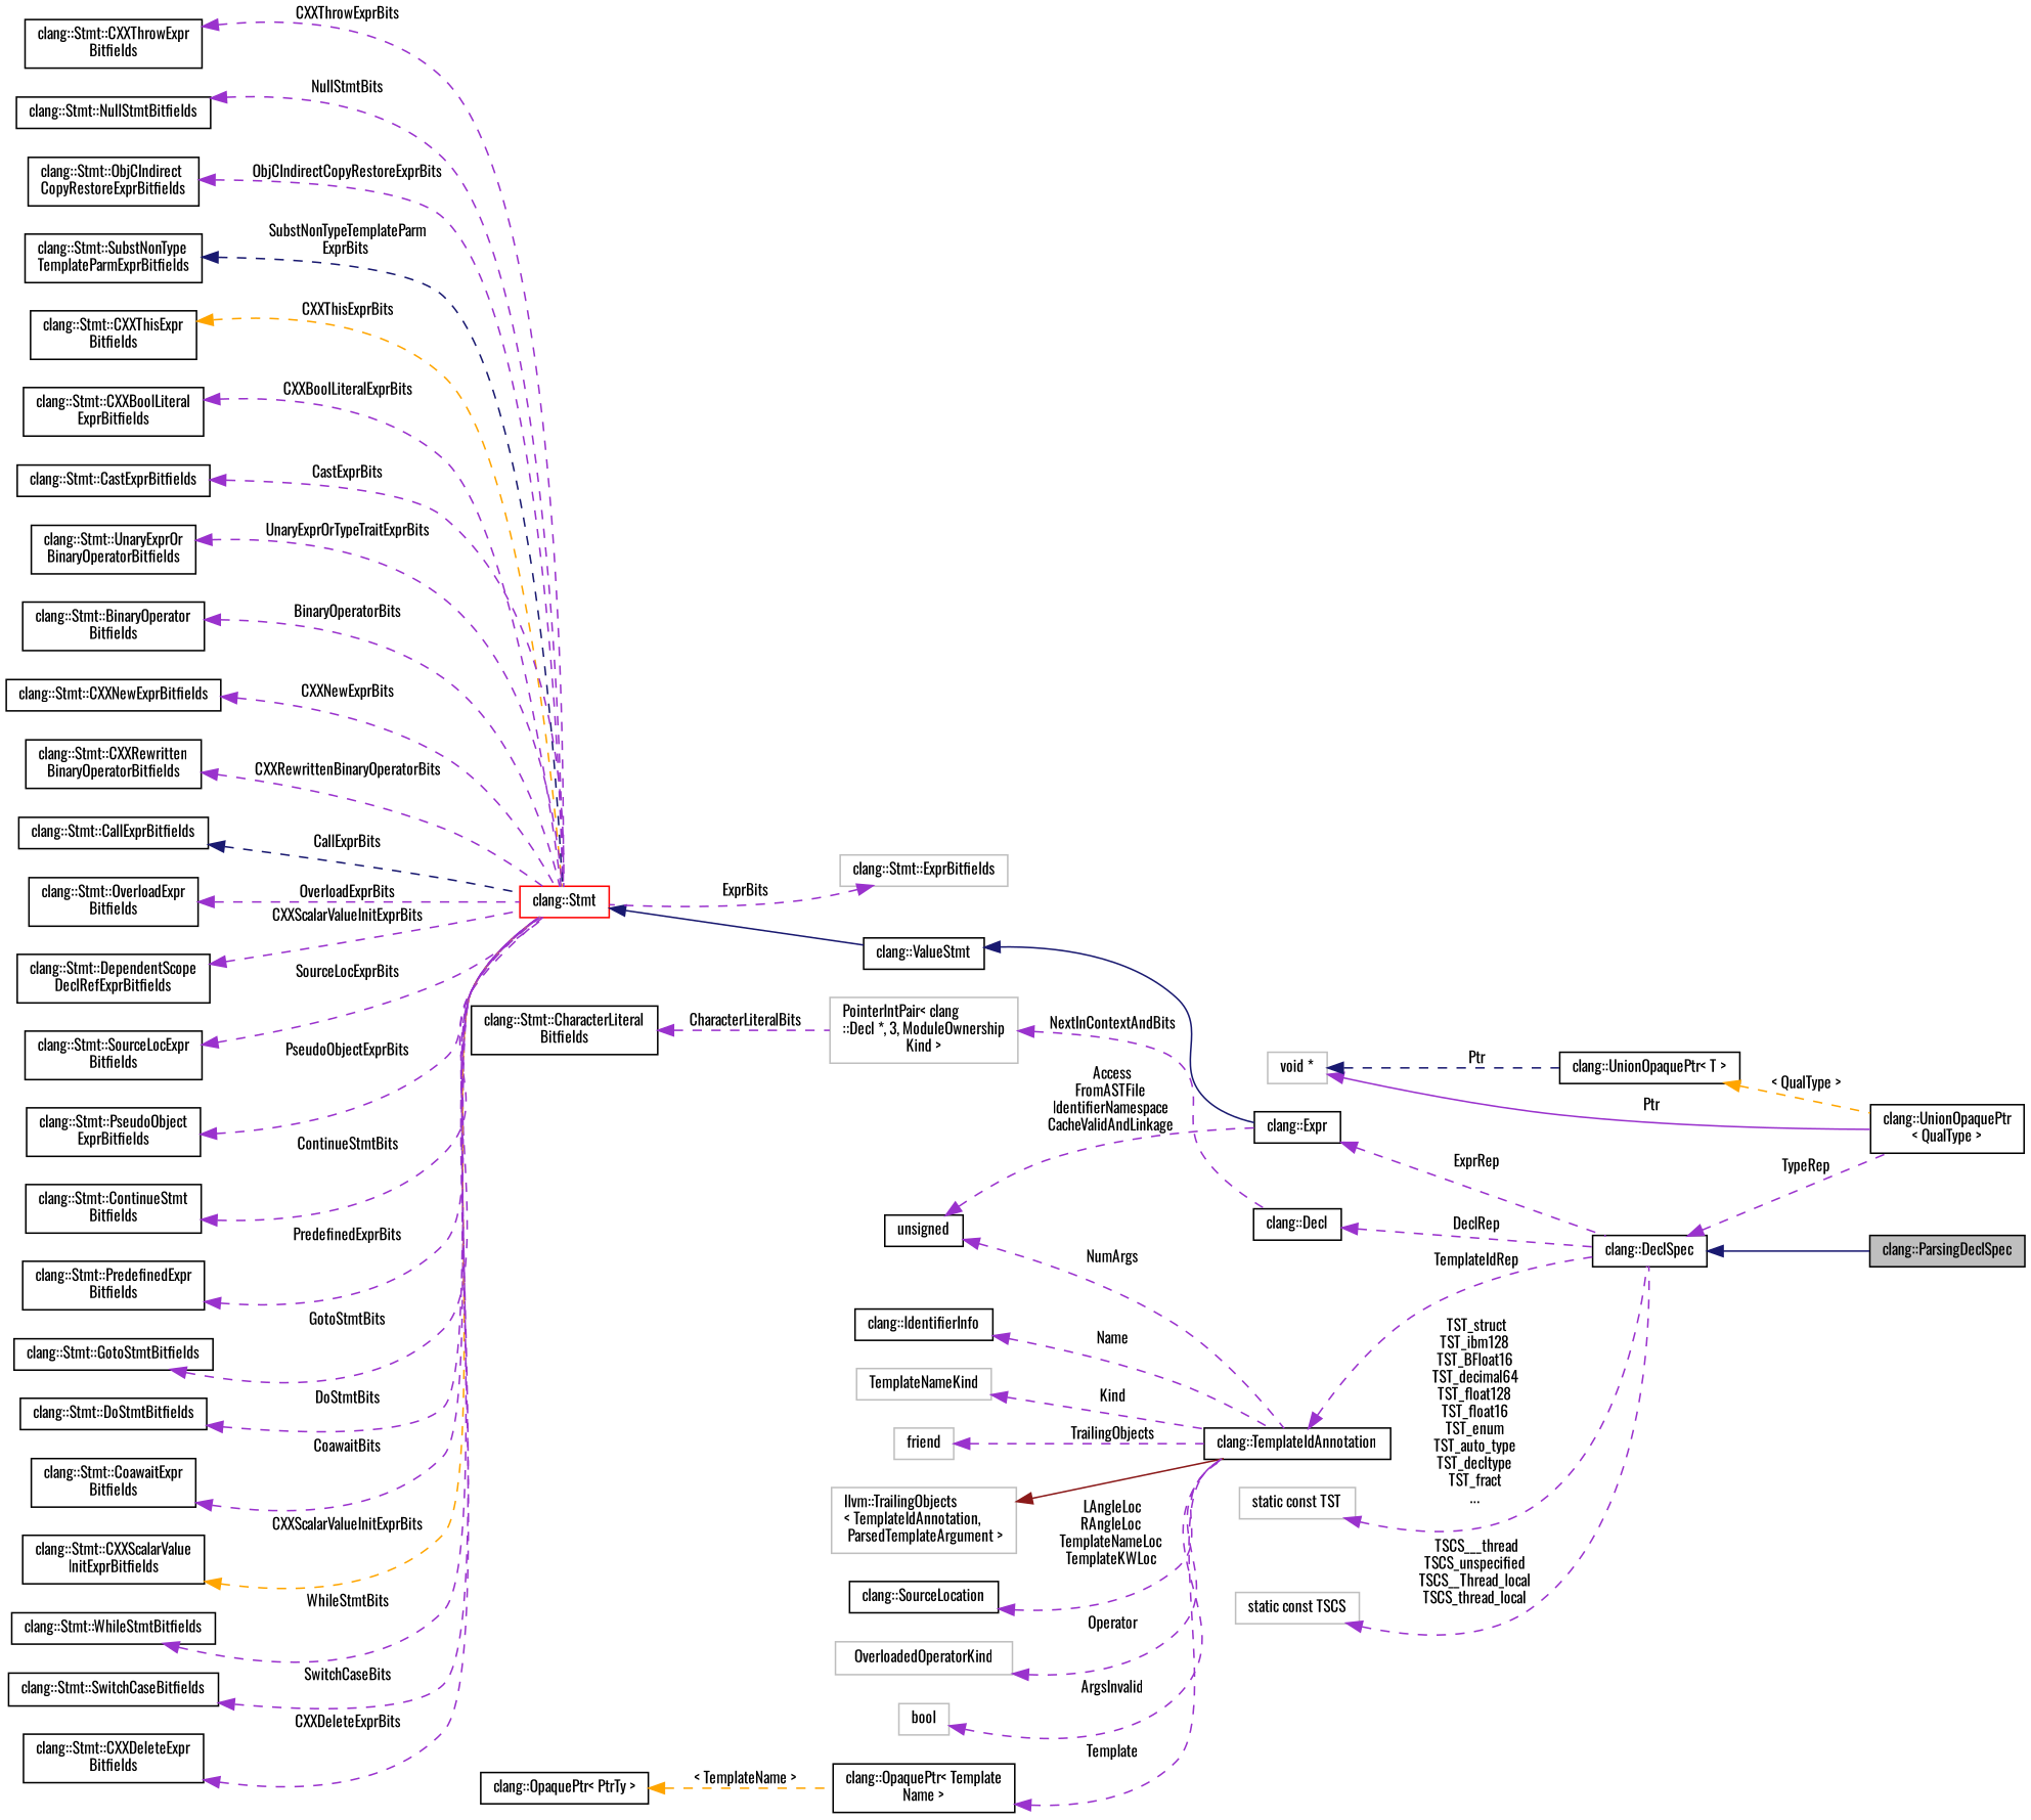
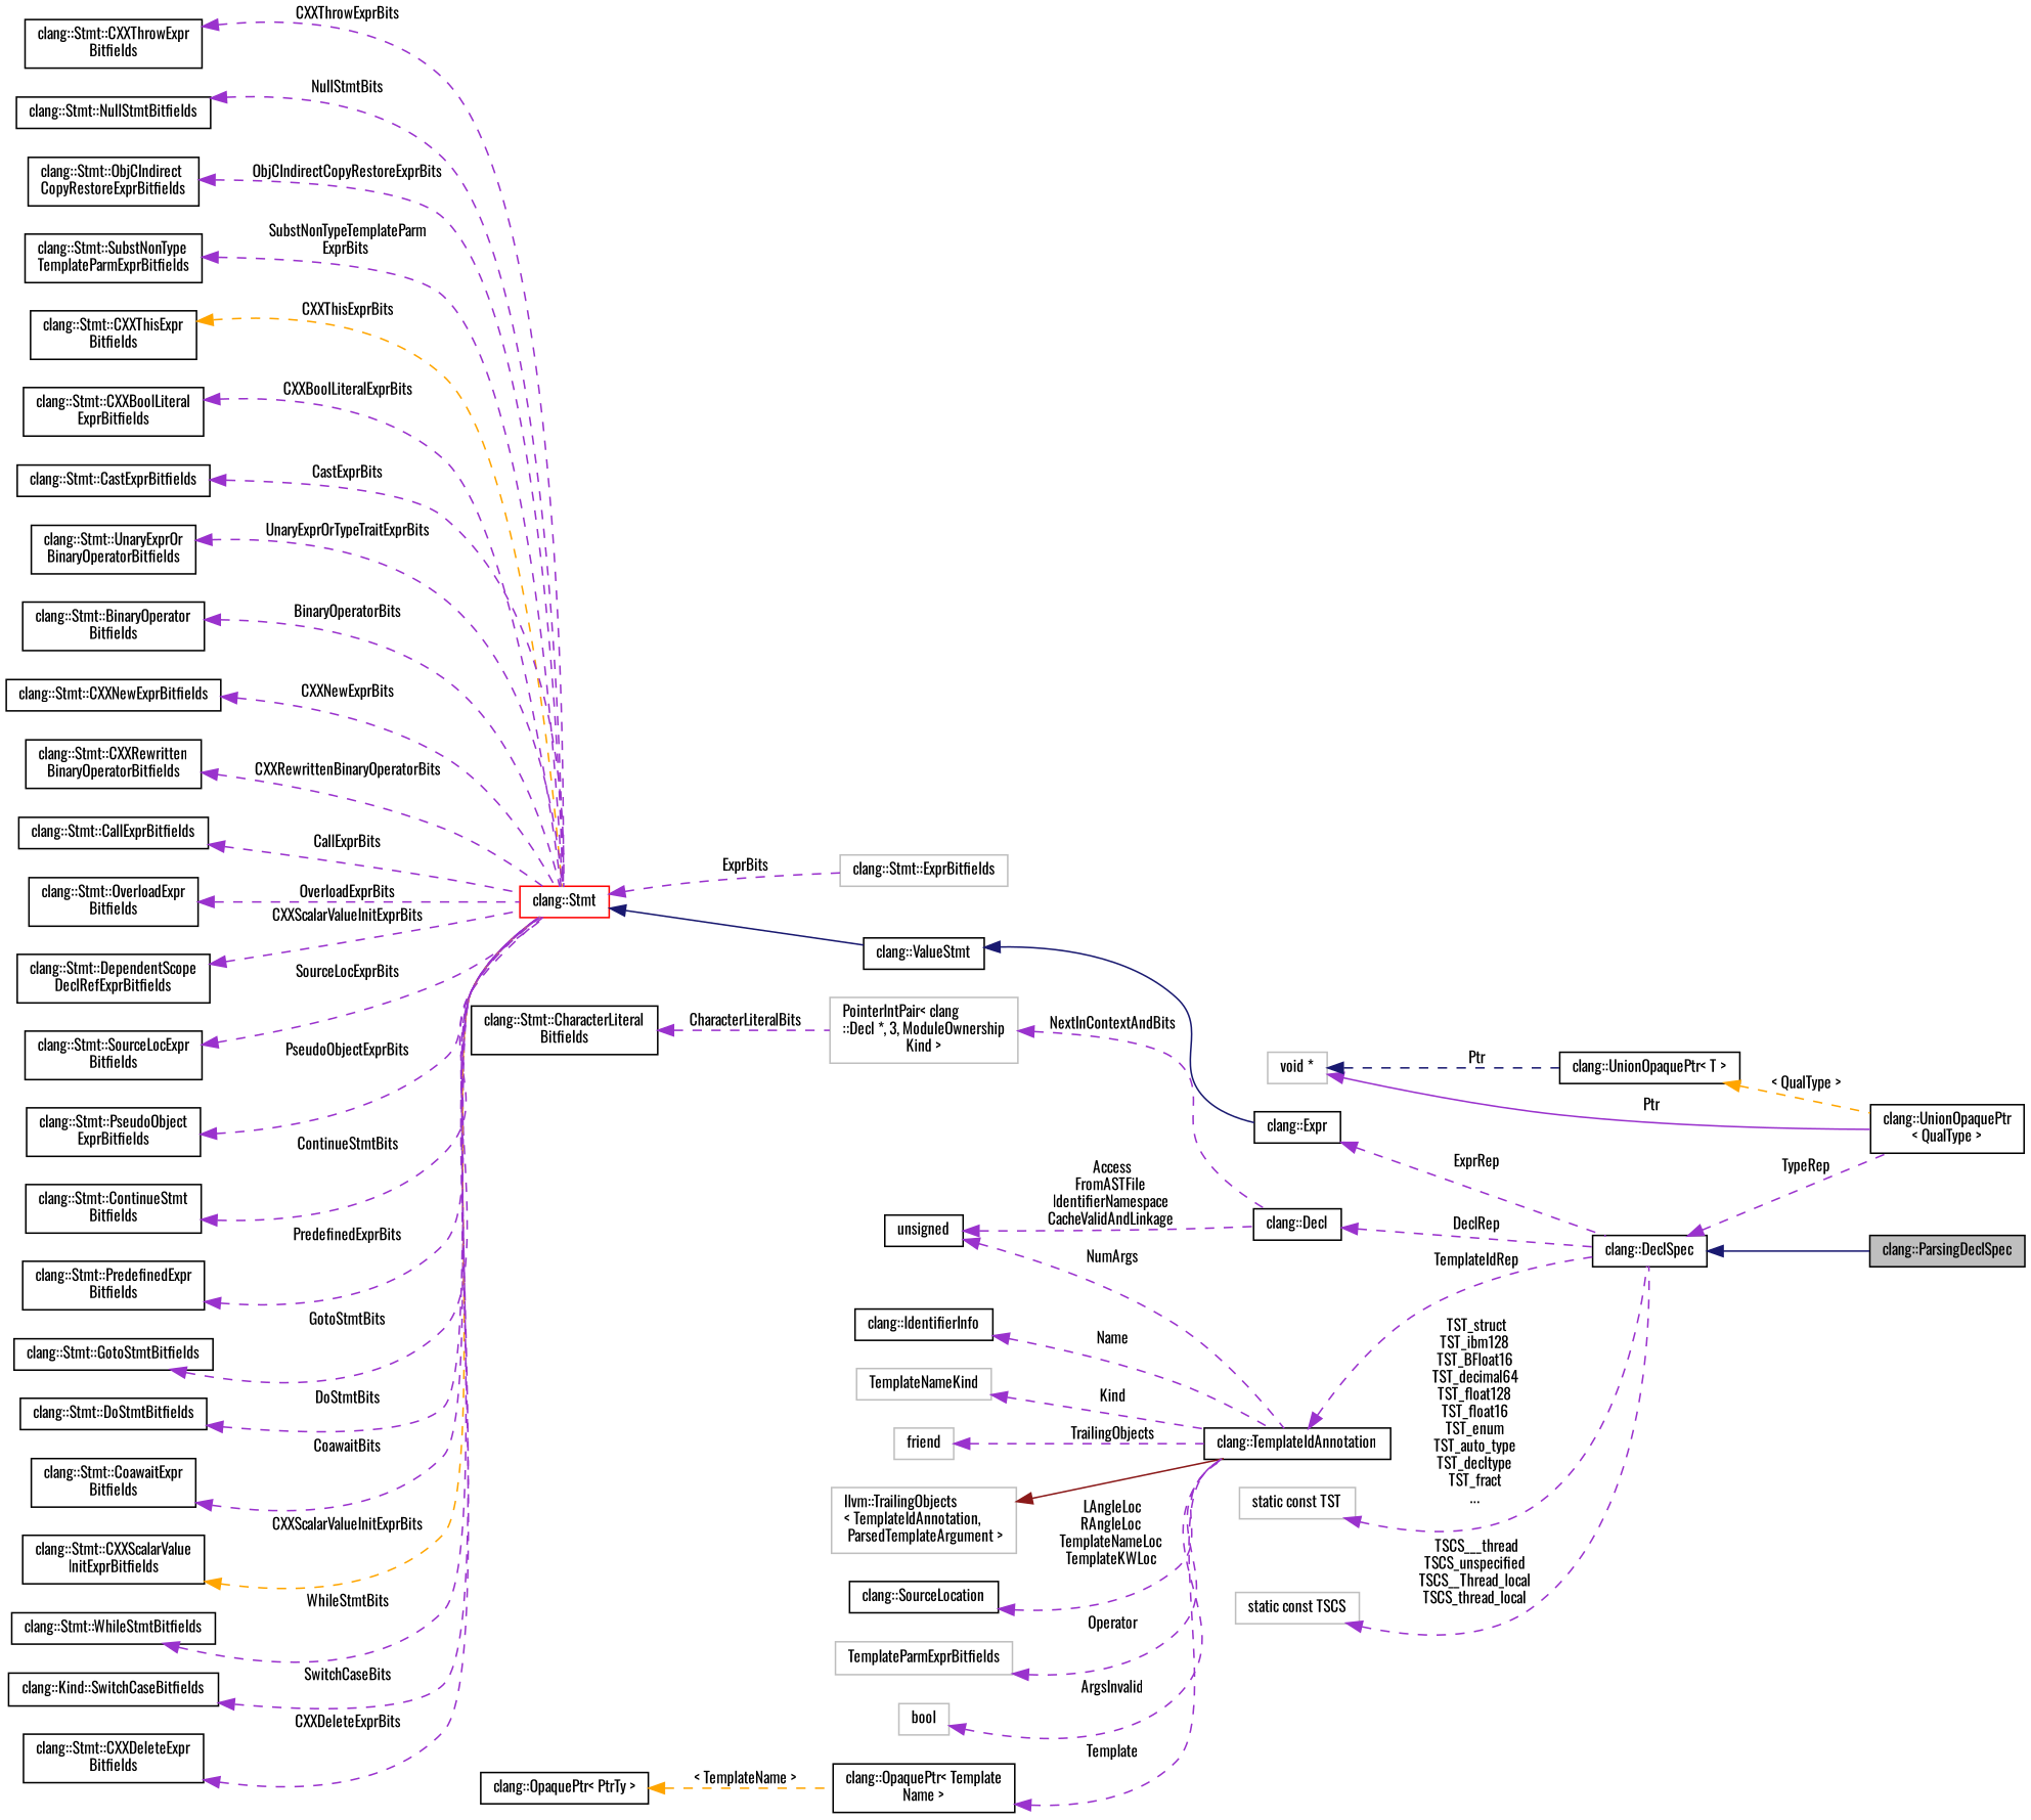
  digraph {
    fontname=Oswald
    rankdir=LR
    node [color=black fontname=Oswald fontsize=10 shape=record]
    edge [color=darkorchid3 dir=back fontname=Oswald fontsize=10 labelfontname=Helvetica labelfontsize=10 style=dashed]
    n1 [fillcolor=grey75 fontcolor=black height=0.2 label="clang::ParsingDeclSpec" style=filled width=0.4]
    n2 [height=0.2 label="clang::DeclSpec" width=0.4]
    n3 [height=0.2 label="clang::UnionOpaquePtr\l\< QualType \>" width=0.4]
    n4 [color=grey75 height=0.2 label="static const TSCS" width=0.4]
    n5 [height=0.2 label="clang::Expr" width=0.4]
    n6 [height=0.2 label="clang::ValueStmt" width=0.4]
    n7 [color=red height=0.2 label="clang::Stmt" width=0.4]
    n8 [height=0.2 label="clang::Stmt::CXXThrowExpr\lBitfields" width=0.4]
    n9 [height=0.2 label="clang::Stmt::NullStmtBitfields" width=0.4]
    n10 [height=0.2 label="clang::Stmt::ObjCIndirect\lCopyRestoreExprBitfields" width=0.4]
    n11 [height=0.2 label="clang::Stmt::SubstNonType\lTemplateParmExprBitfields" width=0.4]
    n12 [height=0.2 label="clang::Stmt::CXXThisExpr\lBitfields" width=0.4]
    n13 [height=0.2 label="clang::Stmt::CXXBoolLiteral\lExprBitfields" width=0.4]
    n14 [height=0.2 label="clang::Stmt::CastExprBitfields" width=0.4]
    n15 [height=0.2 label="clang::Stmt::UnaryExprOr\lBinaryOperatorBitfields" width=0.4]
    n16 [height=0.2 label="clang::Stmt::BinaryOperator\lBitfields" width=0.4]
    n17 [height=0.2 label="clang::Stmt::CXXNewExprBitfields" width=0.4]
    n18 [height=0.2 label="clang::Stmt::CXXRewritten\lBinaryOperatorBitfields" width=0.4]
    n19 [height=0.2 label="clang::Stmt::CallExprBitfields" width=0.4]
    n20 [color=grey75 height=0.2 label="clang::Stmt::ExprBitfields" width=0.4]
    n21 [height=0.2 label="clang::Stmt::OverloadExpr\lBitfields" width=0.4]
    n22 [height=0.2 label="clang::Stmt::DependentScope\lDeclRefExprBitfields" width=0.4]
    n23 [height=0.2 label="clang::Stmt::SourceLocExpr\lBitfields" width=0.4]
    n24 [height=0.2 label="clang::Stmt::PseudoObject\lExprBitfields" width=0.4]
    n25 [height=0.2 label="clang::Stmt::CharacterLiteral\lBitfields" width=0.4]
    n26 [color=grey75 height=0.2 label="PointerIntPair\< clang\l::Decl *, 3, ModuleOwnership\lKind \>" width=0.4]
    n27 [height=0.2 label="clang::Stmt::ContinueStmt\lBitfields" width=0.4]
    n28 [height=0.2 label="clang::Stmt::PredefinedExpr\lBitfields" width=0.4]
    n29 [height=0.2 label="clang::Stmt::GotoStmtBitfields" width=0.4]
    n30 [height=0.2 label="clang::Stmt::DoStmtBitfields" width=0.4]
    n31 [height=0.2 label="clang::Stmt::CoawaitExpr\lBitfields" width=0.4]
    n32 [height=0.2 label="clang::Stmt::CXXScalarValue\lInitExprBitfields" width=0.4]
    n33 [height=0.2 label="clang::Stmt::WhileStmtBitfields" width=0.4]
-   n34 [height=0.2 label="clang::Stmt::SwitchCaseBitfields" width=0.4]
+   n34 [height=0.2 label="clang::Kind::SwitchCaseBitfields" width=0.4]
    n35 [height=0.2 label="clang::Stmt::CXXDeleteExpr\lBitfields" width=0.4]
    n36 [height=0.2 label="clang::Decl" width=0.4]
    n37 [height=0.2 label=unsigned width=0.4]
    n38 [height=0.2 label="clang::TemplateIdAnnotation" width=0.4]
    n39 [color=grey75 height=0.2 label="void *" width=0.4]
    n40 [height=0.2 label="clang::UnionOpaquePtr\< T \>" width=0.4]
    n41 [color=grey75 height=0.2 label="llvm::TrailingObjects\l\< TemplateIdAnnotation,\l ParsedTemplateArgument \>" width=0.4]
    n42 [height=0.2 label="clang::SourceLocation" width=0.4]
-   n43 [color=grey75 height=0.2 label=OverloadedOperatorKind width=0.4]
+   n43 [color=grey75 height=0.2 label=TemplateParmExprBitfields width=0.4]
    n44 [color=grey75 height=0.2 label=bool width=0.4]
    n45 [height=0.2 label="clang::IdentifierInfo" width=0.4]
    n46 [color=grey75 height=0.2 label=TemplateNameKind width=0.4]
    n47 [height=0.2 label="clang::OpaquePtr\< Template\lName \>" width=0.4]
    n48 [height=0.2 label="clang::OpaquePtr\< PtrTy \>" width=0.4]
    n49 [color=grey75 height=0.2 label=friend width=0.4]
    n50 [color=grey75 height=0.2 label="static const TST" width=0.4]
    n2 -> n1 [color=midnightblue style=solid]
    n2 -> n3 [label=" TypeRep"]
    n4 -> n2 [label=" TSCS___thread\nTSCS_unspecified\nTSCS__Thread_local\nTSCS_thread_local"]
    n5 -> n2 [label=" ExprRep"]
    n6 -> n5 [color=midnightblue style=solid]
    n7 -> n6 [color=midnightblue style=solid]
    n8 -> n7 [label=" CXXThrowExprBits"]
    n9 -> n7 [label=" NullStmtBits"]
    n10 -> n7 [label=" ObjCIndirectCopyRestoreExprBits"]
-   n11 -> n7 [color=midnightblue label=" SubstNonTypeTemplateParm\lExprBits"]
+   n11 -> n7 [label=" SubstNonTypeTemplateParm\lExprBits"]
    n12 -> n7 [color=orange label=" CXXThisExprBits"]
    n13 -> n7 [label=" CXXBoolLiteralExprBits"]
    n14 -> n7 [label=" CastExprBits"]
    n15 -> n7 [label=" UnaryExprOrTypeTraitExprBits"]
    n16 -> n7 [label=" BinaryOperatorBits"]
    n17 -> n7 [label=" CXXNewExprBits"]
    n18 -> n7 [label=" CXXRewrittenBinaryOperatorBits"]
-   n19 -> n7 [color=midnightblue label=" CallExprBits"]
-   n20 -> n7 [label=" ExprBits"]
+   n19 -> n7 [label=" CallExprBits"]
+   n7 -> n20 [label=" ExprBits"]
    n21 -> n7 [label=" OverloadExprBits"]
    n22 -> n7 [label=" CXXScalarValueInitExprBits"]
    n23 -> n7 [label=" SourceLocExprBits"]
    n24 -> n7 [label=" PseudoObjectExprBits"]
    n25 -> n26 [label=" CharacterLiteralBits"]
    n26 -> n36 [label=" NextInContextAndBits"]
    n27 -> n7 [label=" ContinueStmtBits"]
    n28 -> n7 [label=" PredefinedExprBits"]
    n29 -> n7 [label=" GotoStmtBits"]
    n30 -> n7 [label=" DoStmtBits"]
    n31 -> n7 [label=" CoawaitBits"]
    n32 -> n7 [color=orange label=" CXXScalarValueInitExprBits"]
    n33 -> n7 [label=" WhileStmtBits"]
    n34 -> n7 [label=" SwitchCaseBits"]
    n35 -> n7 [label=" CXXDeleteExprBits"]
    n36 -> n2 [label=" DeclRep"]
-   n37 -> n5 [label=" Access\nFromASTFile\nIdentifierNamespace\nCacheValidAndLinkage"]
+   n37 -> n36 [label=" Access\nFromASTFile\nIdentifierNamespace\nCacheValidAndLinkage"]
    n37 -> n38 [label=" NumArgs"]
    n38 -> n2 [label=" TemplateIdRep"]
    n39 -> n3 [label=" Ptr" style=solid]
    n39 -> n40 [color=midnightblue label=" Ptr"]
    n40 -> n3 [color=orange label=" \< QualType \>"]
    n41 -> n38 [color=firebrick4 style=solid]
    n42 -> n38 [label=" LAngleLoc\nRAngleLoc\nTemplateNameLoc\nTemplateKWLoc"]
    n43 -> n38 [label=" Operator"]
    n44 -> n38 [label=" ArgsInvalid"]
    n45 -> n38 [label=" Name"]
    n46 -> n38 [label=" Kind"]
    n47 -> n38 [label=" Template"]
    n48 -> n47 [color=orange label=" \< TemplateName \>"]
    n49 -> n38 [label=" TrailingObjects"]
    n50 -> n2 [label=" TST_struct\nTST_ibm128\nTST_BFloat16\nTST_decimal64\nTST_float128\nTST_float16\nTST_enum\nTST_auto_type\nTST_decltype\nTST_fract\n..."]
  }
